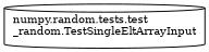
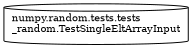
  digraph {
    rankdir=LR
    fontname="DejaVu Serif"
-   n1 [color=black fillcolor=white fontname="DejaVu Serif" fontsize=10 height=0.2 label="numpy.random.tests.test\l_random.TestSingleEltArrayInput" shape=cylinder style=filled width=0.4]
+   n1 [color=black fillcolor=white fontname="DejaVu Serif" fontsize=10 height=0.2 label="numpy.random.tests.tests\l_random.TestSingleEltArrayInput" shape=cylinder style=filled width=0.4]
  }
